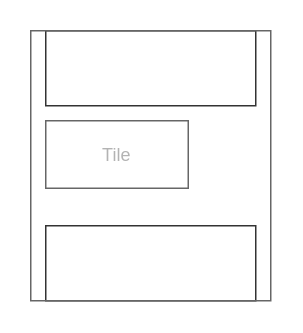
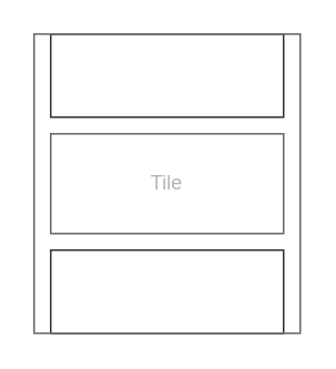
  <mxCell id="0" />
  <mxCell id="1" parent="0" />
  <mxCell id="2" value="" style="rounded=0;whiteSpace=wrap;html=1;fontSize=12;align=center;fillColor=none;strokeColor=#333333;" parent="1" vertex="1"><mxGeometry x="30" y="20" width="140" height="50" as="geometry" /></mxCell>
- <mxCell id="3" value="Tile" style="rounded=0;whiteSpace=wrap;html=1;fontSize=12;align=center;fillColor=none;strokeColor=#666666;fontColor=#B3B3B3;" parent="1" vertex="1"><mxGeometry x="30" y="80" width="95" height="45" as="geometry" /></mxCell>
+ <mxCell id="3" value="Tile" style="rounded=0;whiteSpace=wrap;html=1;fontSize=12;align=center;fillColor=none;strokeColor=#666666;fontColor=#B3B3B3;" parent="1" vertex="1"><mxGeometry x="30" y="80" width="140" height="60" as="geometry" /></mxCell>
  <mxCell id="4" value="" style="rounded=0;whiteSpace=wrap;html=1;fontSize=12;align=center;fillColor=none;strokeColor=#333333;" parent="1" vertex="1"><mxGeometry x="30" y="150" width="140" height="50" as="geometry" /></mxCell>
  <mxCell id="5" value="" style="rounded=0;whiteSpace=wrap;html=1;fontSize=24;align=left;fillColor=none;strokeColor=#666666;" parent="1" vertex="1"><mxGeometry x="20" y="20" width="160" height="180" as="geometry" /></mxCell>
